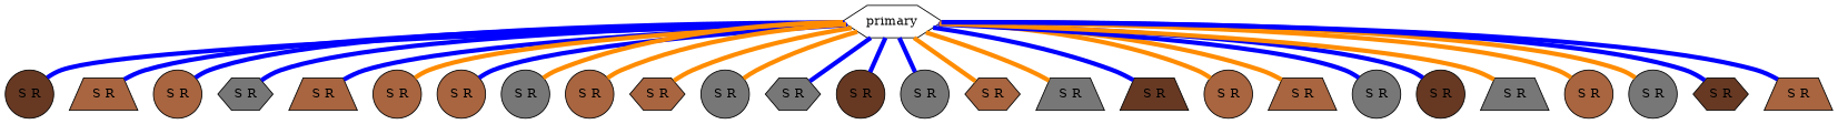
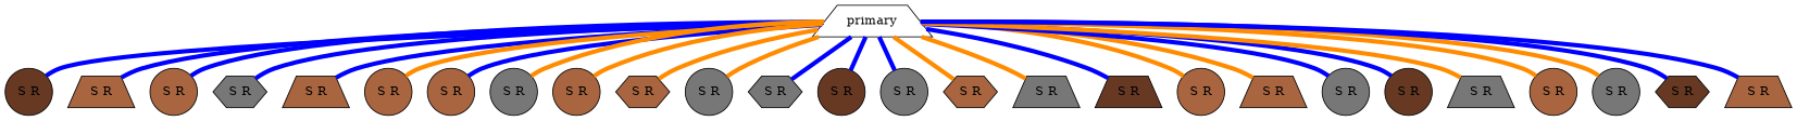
  graph {
    rankdir=TB
    node [fillcolor="#A86540" style=filled shape=circle]
    edge [color=blue penwidth=5]
    n1 [fillcolor="#673923" label="S R"]
-   primary [shape=hexagon fillcolor="" style=""]
+   primary [shape=trapezium fillcolor="" style=""]
    n3 [label="S R" shape=trapezium]
    n4 [label="S R"]
    n5 [fillcolor="#777777" label="S R" shape=hexagon]
    n6 [label="S R" shape=trapezium]
    n7 [label="S R"]
    n8 [label="S R"]
    n9 [fillcolor="#777777" label="S R"]
    n10 [label="S R"]
    n11 [label="S R" shape=hexagon]
    n12 [fillcolor="#777777" label="S R"]
    n13 [fillcolor="#777777" label="S R" shape=hexagon]
    n14 [fillcolor="#673923" label="S R"]
    n15 [fillcolor="#777777" label="S R"]
    n16 [label="S R" shape=hexagon]
    n17 [fillcolor="#777777" label="S R" shape=trapezium]
    n18 [fillcolor="#673923" label="S R" shape=trapezium]
    n19 [label="S R"]
    n20 [label="S R" shape=trapezium]
    n21 [fillcolor="#777777" label="S R"]
    n22 [fillcolor="#673923" label="S R"]
    n23 [fillcolor="#777777" label="S R" shape=trapezium]
    n24 [label="S R"]
    n25 [fillcolor="#777777" label="S R"]
    n26 [fillcolor="#673923" label="S R" shape=hexagon]
    n27 [label="S R" shape=trapezium]
    primary -- n1
    primary -- n3
    primary -- n4
    primary -- n5
    primary -- n6
    primary -- n7 [color=darkorange]
    primary -- n8
    primary -- n9 [color=darkorange]
    primary -- n10 [color=darkorange]
    primary -- n11 [color=darkorange]
    primary -- n12 [color=darkorange]
    primary -- n13
    primary -- n14
    primary -- n15
    primary -- n16 [color=darkorange]
    primary -- n17 [color=darkorange]
    primary -- n18
    primary -- n19 [color=darkorange]
    primary -- n20 [color=darkorange]
    primary -- n21
    primary -- n22
    primary -- n23 [color=darkorange]
    primary -- n24 [color=darkorange]
    primary -- n25 [color=darkorange]
    primary -- n26
    primary -- n27
  }
